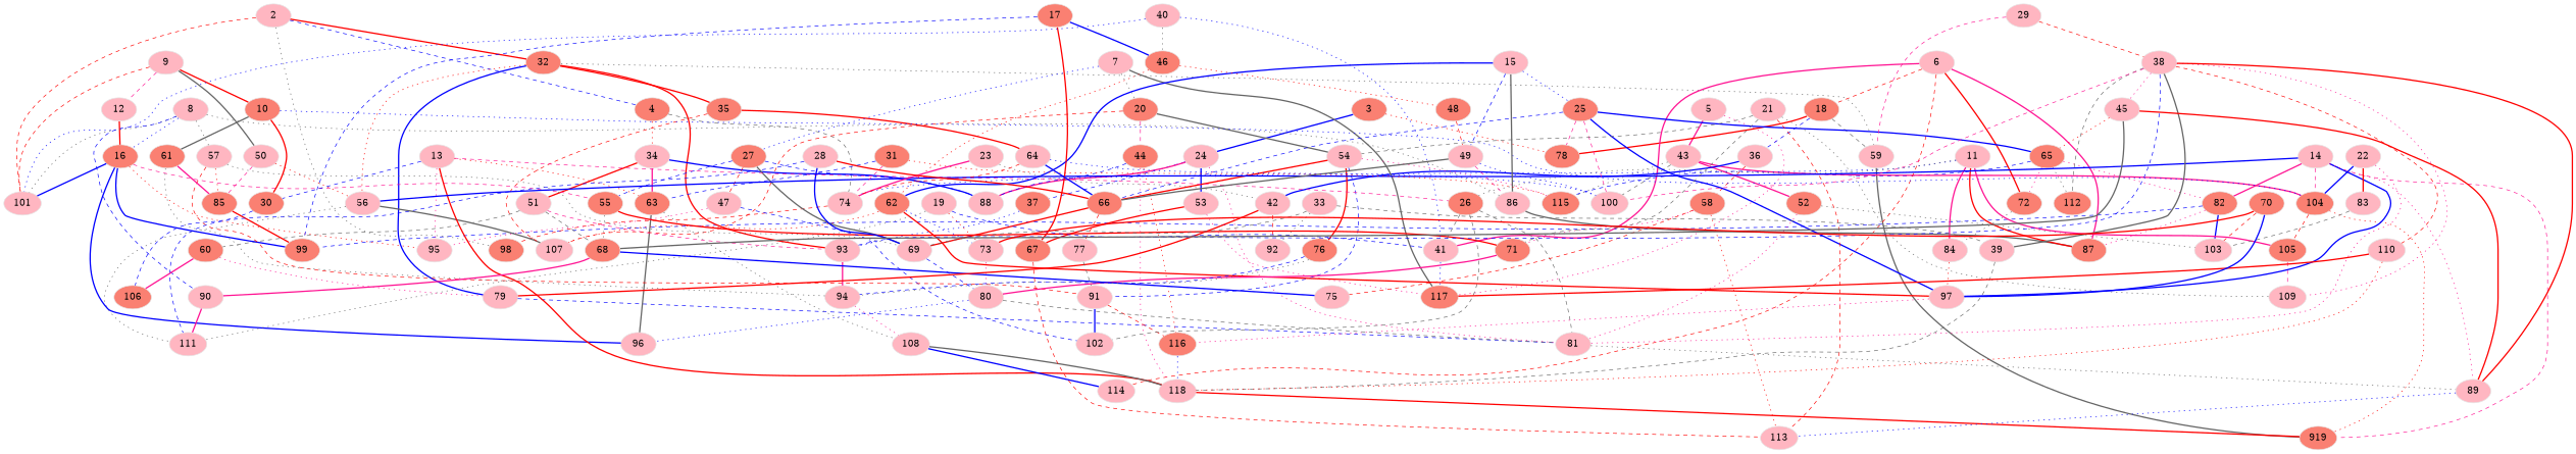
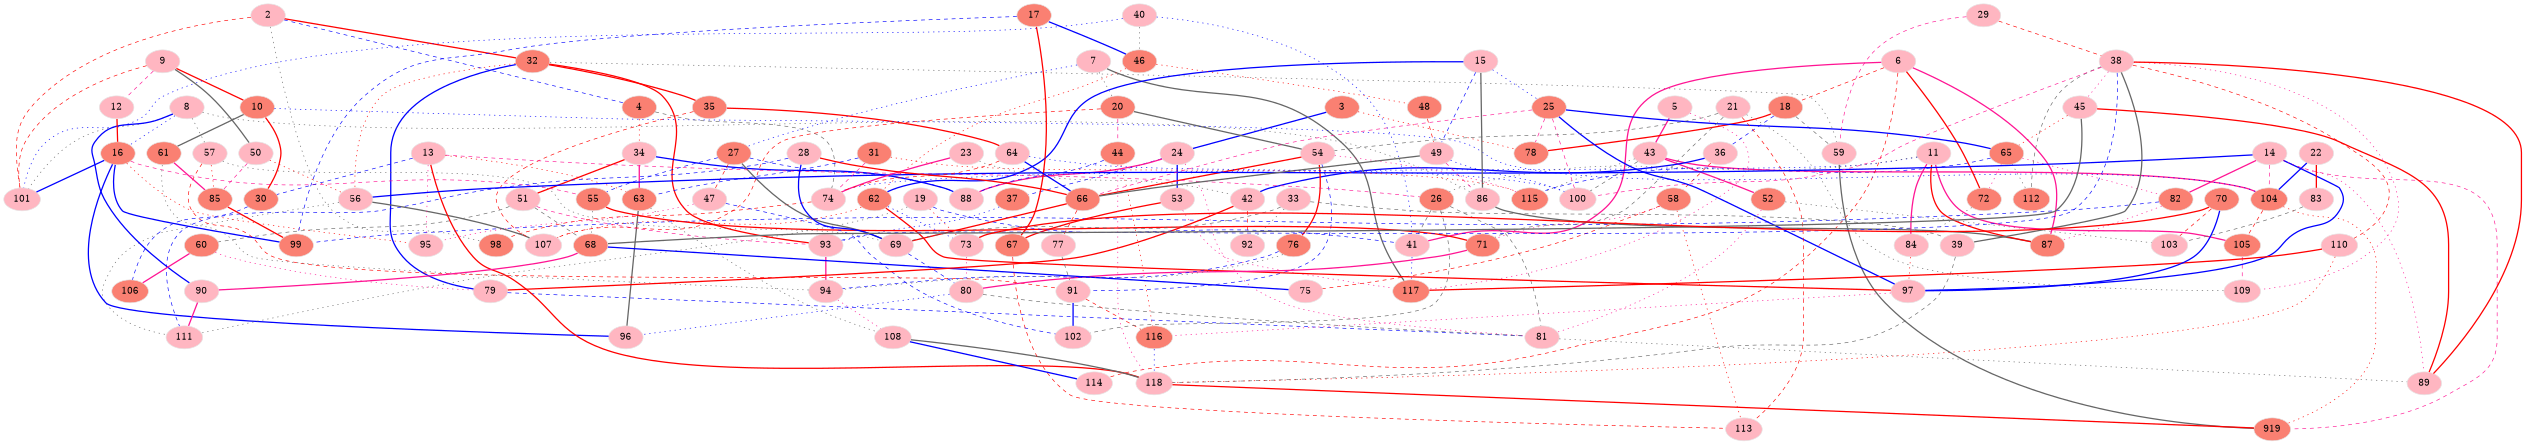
  graph {
    node [color=gray90 fillcolor=lightpink style=filled]
    edge [color=red style=bold]
    65 [fillcolor=salmon]
    72 [fillcolor=salmon]
    82 [fillcolor=salmon]
    115 [fillcolor=salmon]
    112 [fillcolor=salmon]
    99 [fillcolor=salmon]
    4 [fillcolor=salmon]
    2
    32 [fillcolor=salmon]
    98 [fillcolor=salmon]
    101
    34
    74
    56
    59
    35 [fillcolor=salmon]
    79
    93
    3 [fillcolor=salmon]
    24
    78 [fillcolor=salmon]
    81
    37 [fillcolor=salmon]
    53
    88
    63 [fillcolor=salmon]
    51
    5
    43
    117 [fillcolor=salmon]
    104 [fillcolor=salmon]
    100
    52 [fillcolor=salmon]
    18 [fillcolor=salmon]
    6
    41
    87 [fillcolor=salmon]
    114
    36
    84
    7
    20 [fillcolor=salmon]
    27 [fillcolor=salmon]
    44 [fillcolor=salmon]
    54
    107
    55 [fillcolor=salmon]
    47
    69
    8
    16 [fillcolor=salmon]
    57
    86
    90
    95
    96
    85 [fillcolor=salmon]
    91
    111
    9
    10 [fillcolor=salmon]
    12
    50
    30 [fillcolor=salmon]
    61 [fillcolor=salmon]
    106 [fillcolor=salmon]
    94
    105 [fillcolor=salmon]
    n69 [fillcolor=salmon label=919]
    11
    26 [fillcolor=salmon]
    102
    97
    109
    13
    118
    108
    14
    89
    103
    113
    116 [fillcolor=salmon]
    15
    25 [fillcolor=salmon]
    49
    62 [fillcolor=salmon]
    66 [fillcolor=salmon]
    73
    71 [fillcolor=salmon]
    68 [fillcolor=salmon]
    17 [fillcolor=salmon]
    46 [fillcolor=salmon]
    67 [fillcolor=salmon]
    48 [fillcolor=salmon]
    42
    58 [fillcolor=salmon]
    19
    80
    76 [fillcolor=salmon]
    21
    22
    83
    23
    92
    77
    28
    29
    38
    39
    45
    110
    31 [fillcolor=salmon]
    64
    33
    60 [fillcolor=salmon]
    75
    40
    70 [fillcolor=salmon]
    65 -- 72 [color=deeppink style=dotted]
    65 -- 82 [color=deeppink style=dotted]
    65 -- 115 [color=blue style=dashed]
    65 -- 112 [color=gray40 style=dotted]
    72 -- 84 [color=gray40 style=dotted]
    82 -- 99 [color=blue style=dashed]
    82 -- 87 [color=deeppink style=dotted]
-   82 -- 103 [color=blue]
    4 -- 34 [style=dotted]
    4 -- 74 [color=gray40 style=dashed]
    2 -- 4 [color=blue style=dashed]
    2 -- 32
    2 -- 98 [color=gray40 style=dotted]
    2 -- 101 [style=dashed]
    32 -- 56 [style=dotted]
    32 -- 59 [color=gray40 style=dotted]
    32 -- 35
    32 -- 79 [color=blue]
    32 -- 93
    34 -- 88 [color=blue]
    34 -- 63 [color=deeppink]
    34 -- 51
    74 -- 98 [style=dashed]
    56 -- 107 [color=gray40]
    56 -- 111 [color=gray40 style=dotted]
    59 -- n69 [color=gray40]
    35 -- 107 [style=dashed]
    35 -- 64
    79 -- 81 [color=blue style=dashed]
    93 -- 94 [color=deeppink]
    3 -- 24 [color=blue]
    3 -- 78 [style=dotted]
    24 -- 81 [color=deeppink style=dotted]
    24 -- 37 [color=blue style=dashed]
    24 -- 53 [color=blue]
    24 -- 88 [color=deeppink]
    81 -- 89 [color=gray40 style=dotted]
    37 -- 93 [color=blue style=dotted]
    53 -- 117 [color=deeppink style=dotted]
    53 -- 67
    63 -- 96 [color=gray40]
    63 -- 108 [color=gray40 style=dotted]
    51 -- 93 [color=deeppink style=dashed]
    51 -- 68 [color=gray40 style=dashed]
    51 -- 60 [color=gray40 style=dashed]
    5 -- 43 [color=deeppink]
    5 -- 117 [color=deeppink style=dotted]
    43 -- 115 [color=gray40 style=dotted]
    43 -- 104 [color=deeppink]
    43 -- 100 [color=gray40 style=dashed]
    43 -- 52 [color=deeppink]
    104 -- 105 [style=dashed]
    104 -- n69 [style=dotted]
    52 -- 81 [color=deeppink style=dotted]
    52 -- 103 [color=gray40 style=dotted]
    18 -- 59 [color=gray40 style=dashed]
    18 -- 78
    18 -- 36 [color=blue style=dashed]
    6 -- 72
    6 -- 18 [style=dashed]
    6 -- 41 [color=deeppink]
    6 -- 87 [color=deeppink]
    6 -- 114 [style=dashed]
    41 -- 117 [color=blue style=dotted]
    36 -- 42 [color=blue]
    36 -- 58 [style=dashed]
    84 -- 97 [style=dotted]
    7 -- 117 [color=gray40]
    7 -- 20 [color=gray40 style=dotted]
    7 -- 27 [color=blue style=dotted]
    20 -- 44 [color=deeppink style=dashed]
    20 -- 54 [color=gray40]
    20 -- 107 [style=dashed]
    27 -- 88 [color=blue style=dashed]
    27 -- 55 [color=blue style=dashed]
    27 -- 47 [style=dashed]
    27 -- 69 [color=gray40]
    44 -- 88 [color=blue style=dashed]
    44 -- 118 [color=deeppink style=dotted]
    44 -- 116 [style=dotted]
    54 -- 115 [color=deeppink style=dotted]
    54 -- 91 [color=blue style=dashed]
    54 -- 66
    54 -- 76
    55 -- 71
    55 -- 68 [color=gray40 style=dotted]
    47 -- 95 [color=deeppink style=dotted]
    47 -- 102 [color=blue style=dashed]
    69 -- 80 [color=blue style=dashed]
    8 -- 101 [color=gray40 style=dotted]
    8 -- 16 [color=blue style=dotted]
    8 -- 57 [color=gray40 style=dotted]
    8 -- 86 [color=gray40 style=dotted]
-   8 -- 90 [color=blue style=dashed]
+   8 -- 90 [color=blue]
    16 -- 99 [color=blue]
    16 -- 101 [color=blue]
    16 -- 55 [color=deeppink style=dashed]
    16 -- 95 [style=dotted]
    16 -- 96 [color=blue]
    57 -- 69 [color=gray40 style=dotted]
    57 -- 85 [style=dotted]
    57 -- 91 [style=dashed]
    86 -- 87 [color=gray40]
    90 -- 111 [color=deeppink]
    85 -- 99
    91 -- 102 [color=blue]
    91 -- 116 [style=dashed]
    9 -- 101 [style=dashed]
    9 -- 10
    9 -- 12 [color=deeppink style=dashed]
    9 -- 50 [color=gray40]
    10 -- 104 [color=blue style=dotted]
    10 -- 30
    10 -- 61 [color=gray40]
    12 -- 16
    50 -- 56 [style=dotted]
    50 -- 85 [color=deeppink style=dashed]
    30 -- 106 [color=blue style=dashed]
    61 -- 85 [color=deeppink]
    61 -- 94 [color=gray40 style=dotted]
    94 -- 108 [color=deeppink style=dotted]
    105 -- 109 [color=deeppink style=dashed]
    11 -- 74 [color=blue style=dotted]
    11 -- 87
    11 -- 84 [color=deeppink]
    11 -- 105 [color=deeppink]
    11 -- 26 [color=gray40 style=dotted]
    26 -- 81 [color=gray40 style=dashed]
    26 -- 41 [color=gray40 style=dashed]
    26 -- 102 [color=gray40 style=dashed]
    97 -- 116 [color=deeppink style=dotted]
    13 -- 63 [style=dotted]
    13 -- 95 [color=deeppink style=dotted]
    13 -- 30 [color=blue style=dashed]
    13 -- 26 [color=deeppink style=dashed]
    13 -- 118
    118 -- n69
    108 -- 114 [color=blue]
    108 -- 118 [color=gray40]
    14 -- 82 [color=deeppink]
    14 -- 56 [color=blue]
    14 -- 104 [color=deeppink style=dashed]
    14 -- n69 [color=deeppink style=dashed]
    14 -- 97 [color=blue]
    14 -- 89 [color=deeppink style=dotted]
-   89 -- 113 [color=blue style=dotted]
    116 -- 118 [color=blue style=dotted]
    15 -- 86 [color=gray40]
    15 -- 25 [color=blue style=dotted]
    15 -- 49 [color=blue style=dashed]
    15 -- 62 [color=blue]
    25 -- 65 [color=blue]
    25 -- 78 [color=deeppink style=dashed]
    25 -- 100 [color=deeppink style=dashed]
    25 -- 97 [color=blue]
-   25 -- 66 [color=blue style=dashed]
+   25 -- 66 [color=deeppink style=dashed]
    49 -- 100 [color=blue style=dotted]
    49 -- 86 [color=deeppink style=dashed]
    49 -- 66 [color=gray40]
    62 -- 107 [style=dotted]
    62 -- 97
    62 -- 73 [color=blue style=dotted]
    66 -- 69
    66 -- 77 [style=dashed]
    73 -- 80 [color=deeppink style=dotted]
    71 -- 80 [color=deeppink]
    68 -- 90 [color=deeppink]
    68 -- 75 [color=blue]
    17 -- 99 [color=blue style=dashed]
    17 -- 46 [color=blue]
    17 -- 67
    46 -- 62 [style=dotted]
    46 -- 48 [style=dotted]
    67 -- 113 [style=dashed]
    48 -- 49 [style=dashed]
    42 -- 79
    42 -- 92 [style=dashed]
    58 -- 113 [style=dotted]
    58 -- 71 [color=deeppink style=dotted]
    58 -- 75 [style=dashed]
    19 -- 41 [color=blue style=dashed]
    19 -- 111 [color=gray40 style=dotted]
    19 -- 73 [style=dotted]
    80 -- 81 [color=gray40 style=dashed]
    80 -- 96 [color=blue style=dotted]
    76 -- 94 [color=blue style=dashed]
    76 -- 94 [color=gray40 style=dotted]
    21 -- 54 [color=gray40 style=dashed]
    21 -- 109 [color=gray40 style=dotted]
    21 -- 113 [style=dashed]
    21 -- 71 [color=gray40 style=dashed]
-   22 -- 81 [color=deeppink style=dotted]
    22 -- 104 [color=blue]
    22 -- 83
    83 -- 103 [color=gray40 style=dashed]
    23 -- 74 [color=deeppink]
    23 -- 42 [color=gray40 style=dotted]
    77 -- 91 [color=gray40 style=dashed]
    28 -- 69 [color=blue]
    28 -- 111 [color=blue style=dashed]
    28 -- 66
    29 -- 59 [color=deeppink style=dashed]
    29 -- 38 [style=dashed]
    38 -- 112 [color=gray40 style=dashed]
    38 -- 93 [color=blue style=dashed]
    38 -- 100 [color=deeppink style=dashed]
    38 -- 109 [color=deeppink style=dotted]
    38 -- 89
    38 -- 39 [color=gray40]
    38 -- 45 [color=deeppink style=dotted]
    38 -- 110 [style=dashed]
    39 -- 118 [color=gray40 style=dashed]
    45 -- 65 [style=dotted]
    45 -- 89
    45 -- 68 [color=gray40]
    110 -- 117
    110 -- 118 [style=dotted]
    31 -- 115 [style=dotted]
    31 -- 74 [color=deeppink style=dashed]
    31 -- 63 [color=blue style=dashed]
    64 -- 74 [style=dashed]
    64 -- 100 [color=blue style=dotted]
    64 -- 66 [color=blue]
    33 -- 69 [color=gray40 style=dashed]
    33 -- 92 [color=gray40 style=dotted]
    33 -- 39 [color=gray40 style=dashed]
    60 -- 79 [color=deeppink style=dotted]
    60 -- 106 [color=deeppink]
    40 -- 101 [color=blue style=dotted]
    40 -- 41 [color=blue style=dotted]
    40 -- 46 [color=gray40 style=dotted]
    70 -- 97 [color=blue]
    70 -- 103 [style=dashed]
    70 -- 73
  }
